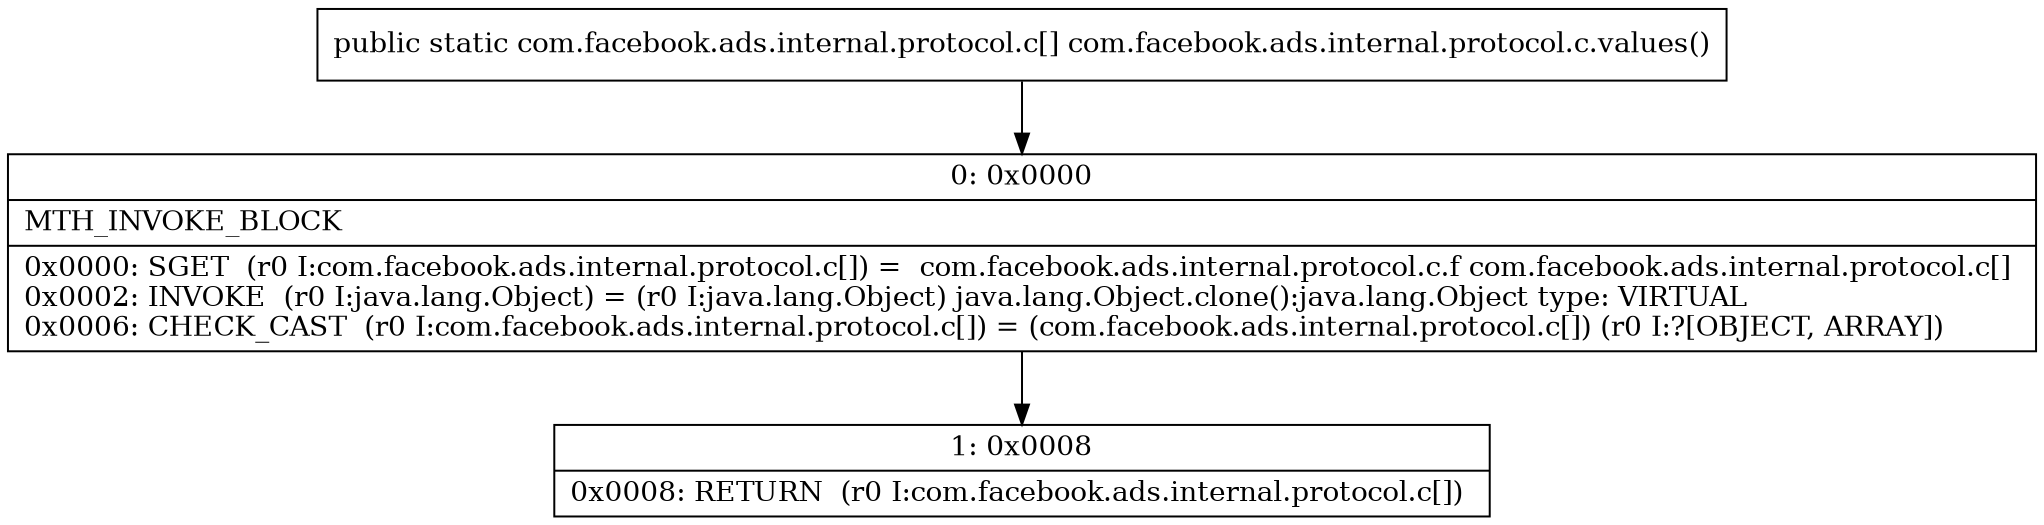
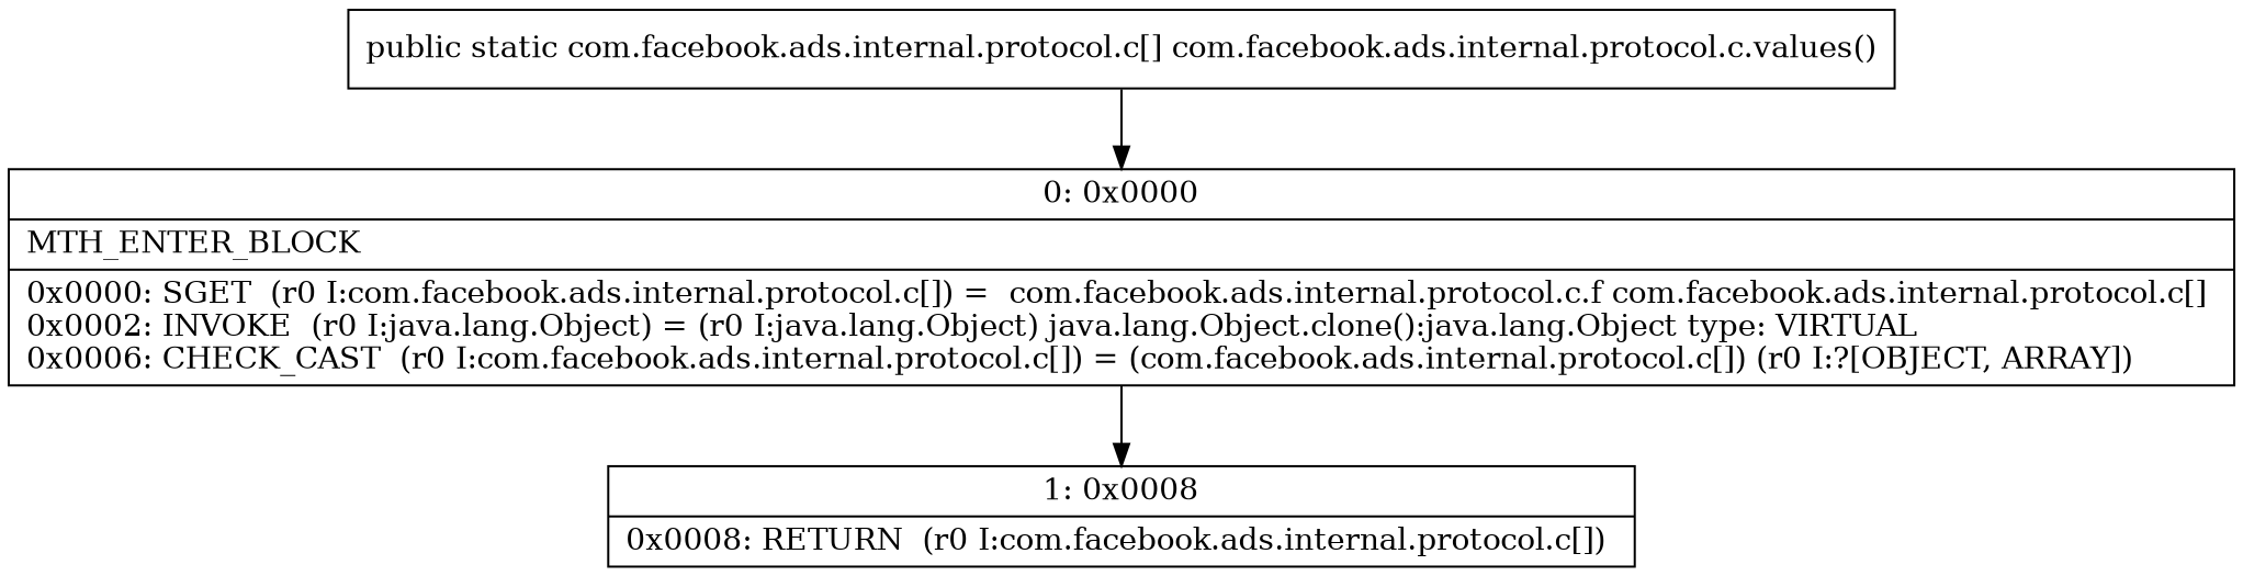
  digraph {
    node [shape=record]
-   n1 [label="{0\:\ 0x0000|MTH_INVOKE_BLOCK\l|0x0000: SGET  (r0 I:com.facebook.ads.internal.protocol.c[]) =  com.facebook.ads.internal.protocol.c.f com.facebook.ads.internal.protocol.c[] \l0x0002: INVOKE  (r0 I:java.lang.Object) = (r0 I:java.lang.Object) java.lang.Object.clone():java.lang.Object type: VIRTUAL \l0x0006: CHECK_CAST  (r0 I:com.facebook.ads.internal.protocol.c[]) = (com.facebook.ads.internal.protocol.c[]) (r0 I:?[OBJECT, ARRAY]) \l}"]
+   n1 [label="{0\:\ 0x0000|MTH_ENTER_BLOCK\l|0x0000: SGET  (r0 I:com.facebook.ads.internal.protocol.c[]) =  com.facebook.ads.internal.protocol.c.f com.facebook.ads.internal.protocol.c[] \l0x0002: INVOKE  (r0 I:java.lang.Object) = (r0 I:java.lang.Object) java.lang.Object.clone():java.lang.Object type: VIRTUAL \l0x0006: CHECK_CAST  (r0 I:com.facebook.ads.internal.protocol.c[]) = (com.facebook.ads.internal.protocol.c[]) (r0 I:?[OBJECT, ARRAY]) \l}"]
    n2 [label="{1\:\ 0x0008|0x0008: RETURN  (r0 I:com.facebook.ads.internal.protocol.c[]) \l}"]
    n3 [label="{public static com.facebook.ads.internal.protocol.c[] com.facebook.ads.internal.protocol.c.values() }"]
    n1 -> n2
    n3 -> n1
  }
